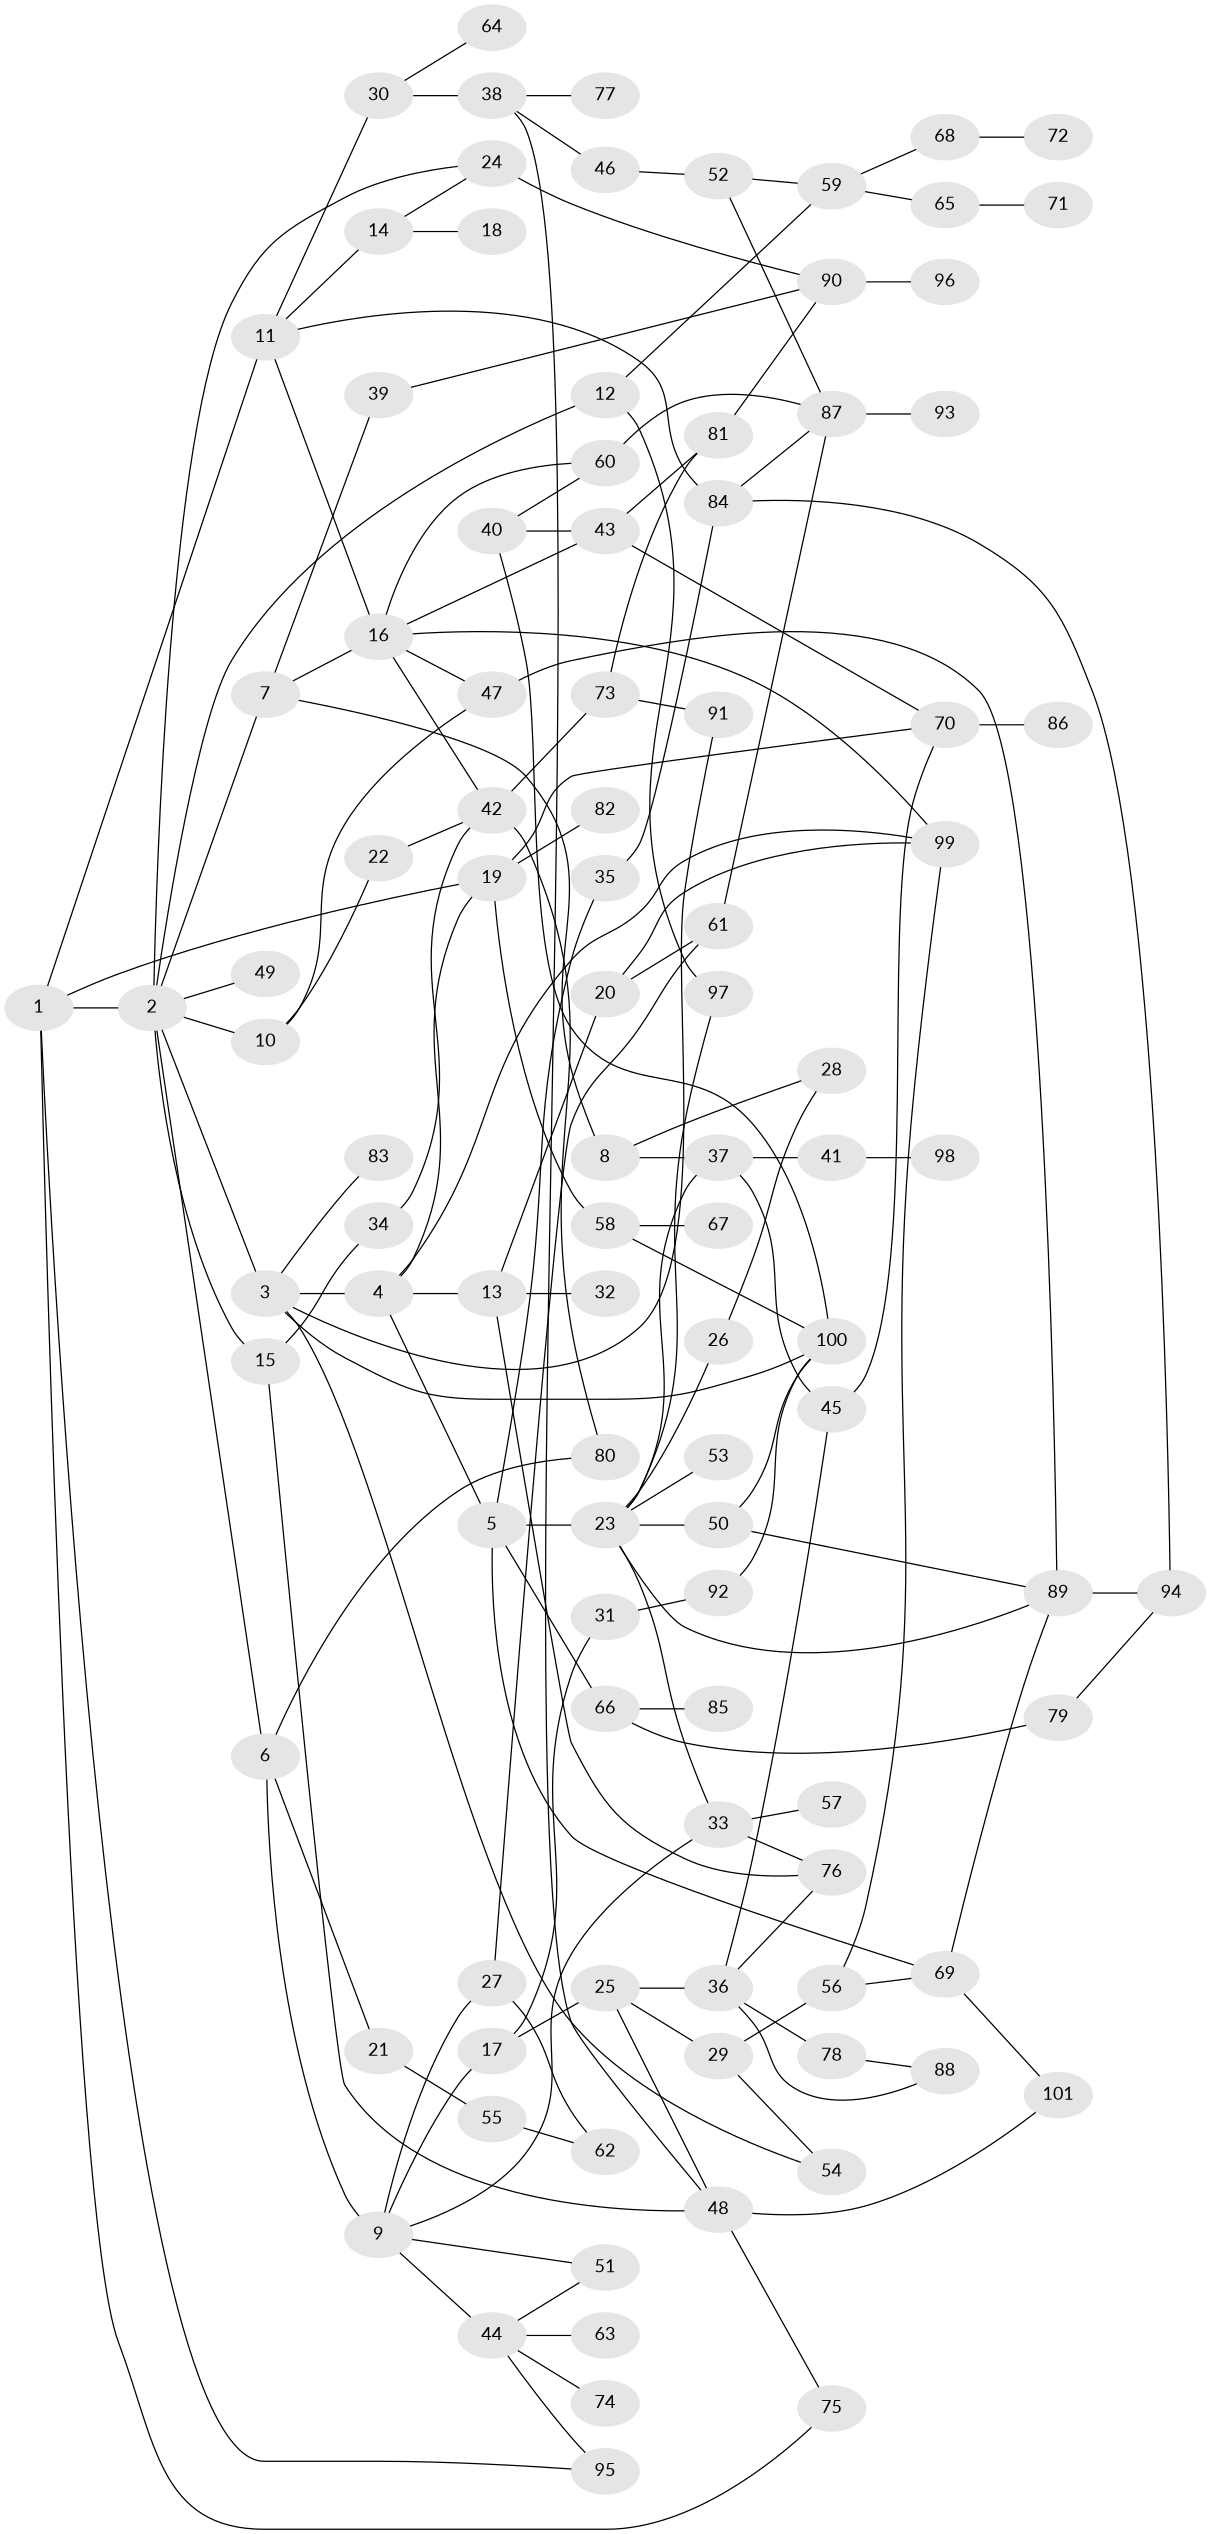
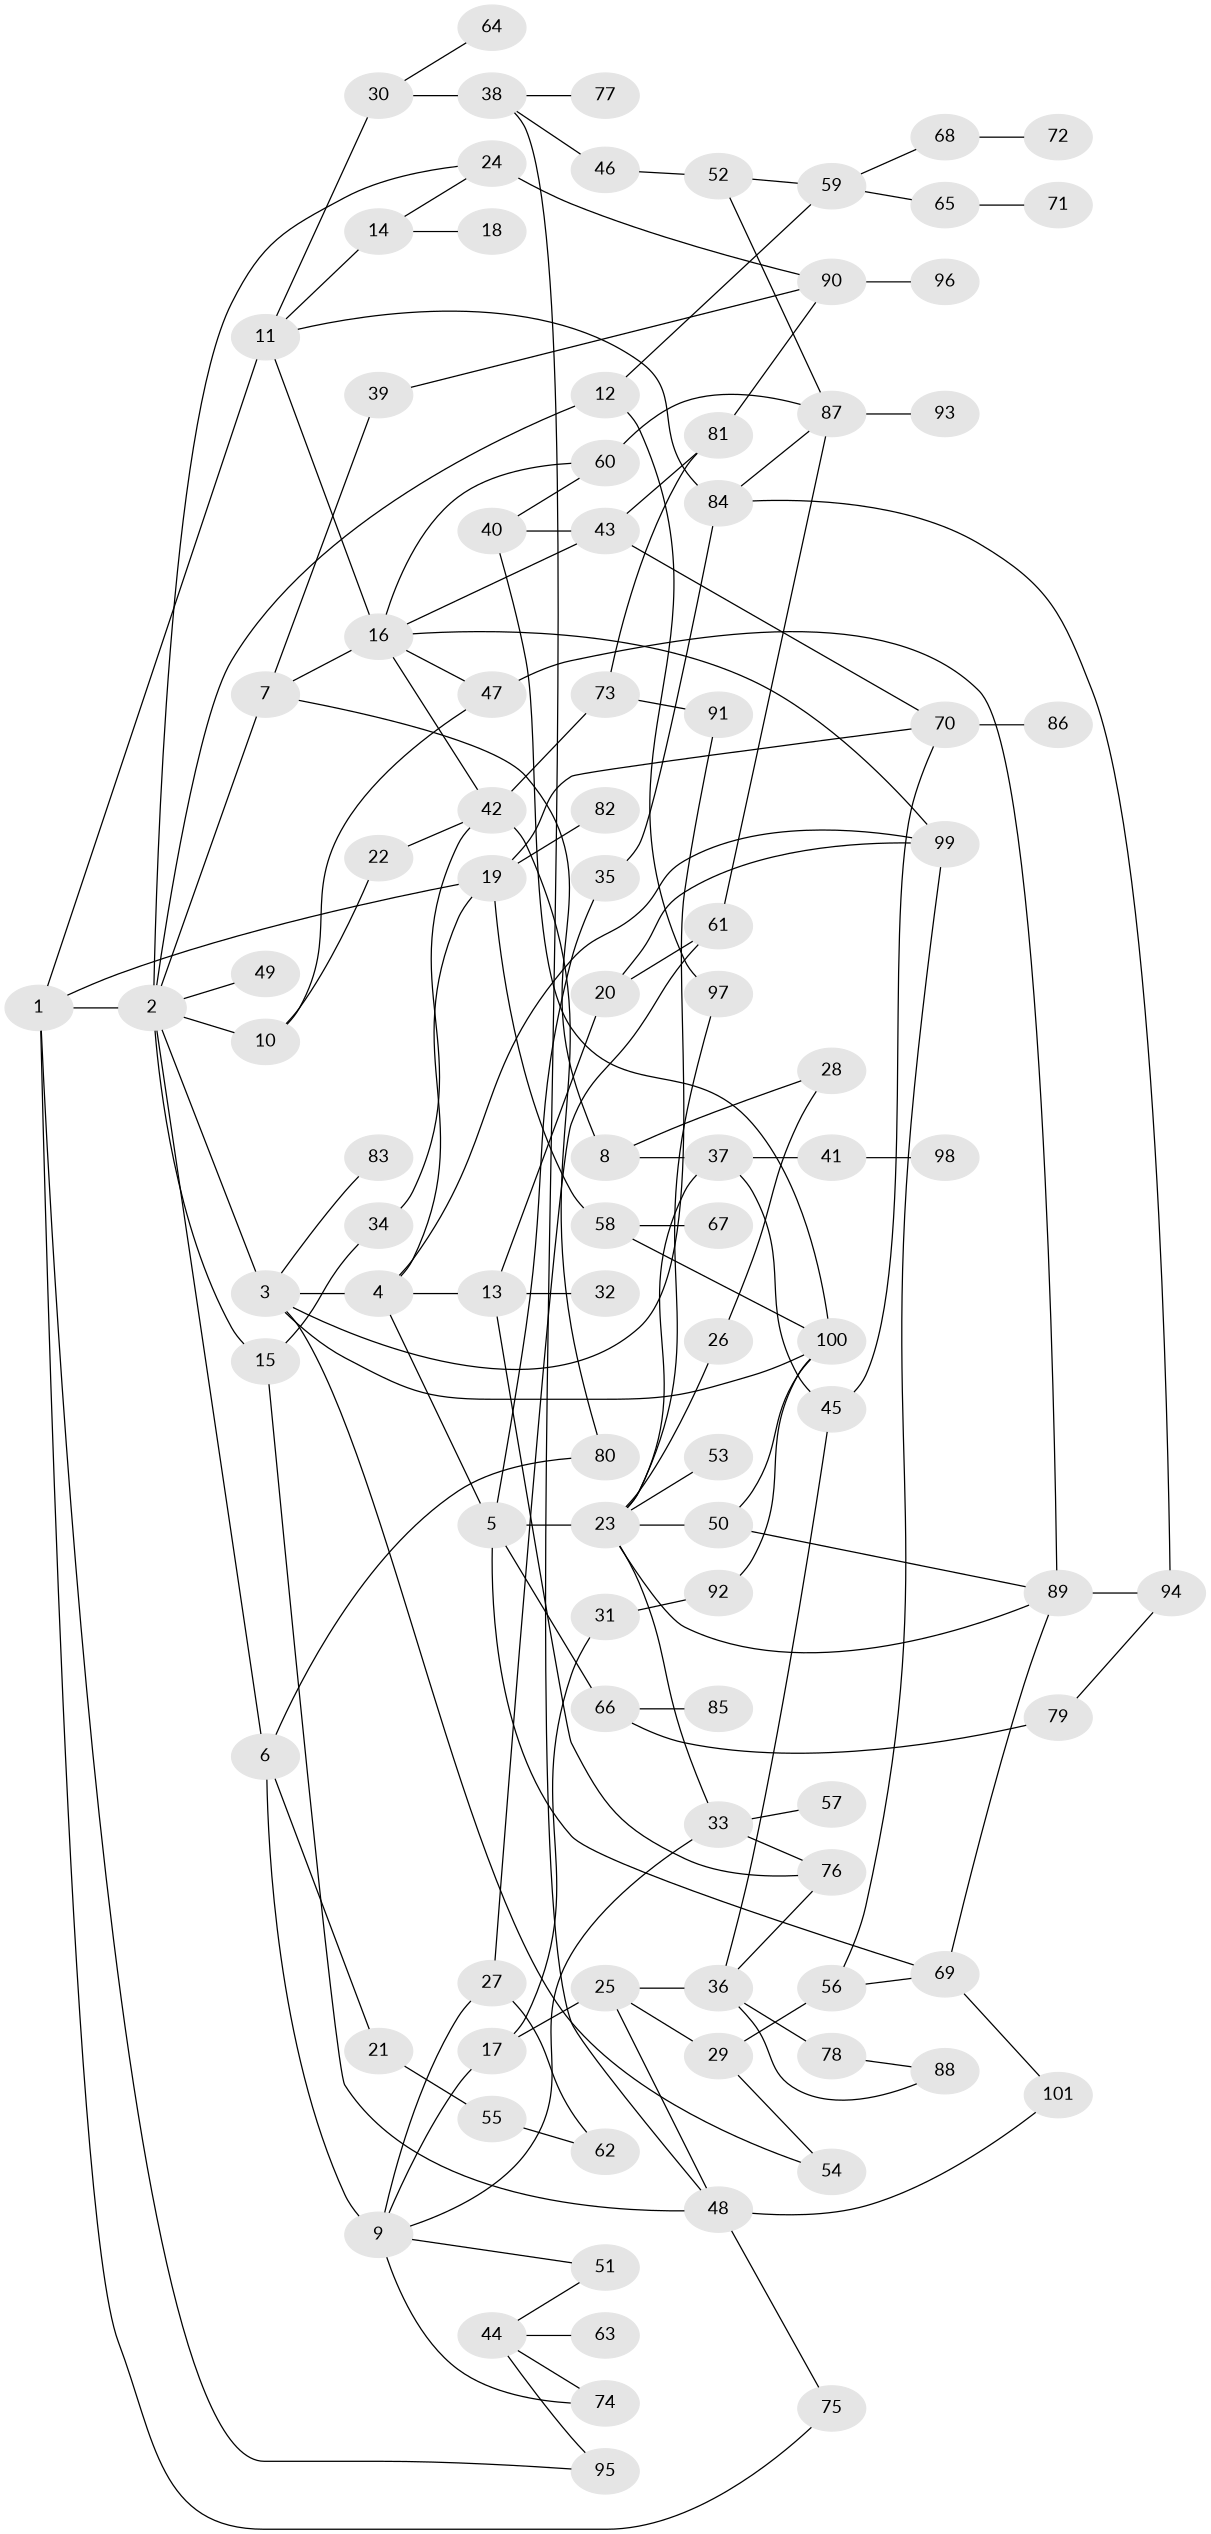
  graph {
    fontname=Lato
    rankdir=LR
    node [color=gray90 fontname=Lato style=filled]
    edge [fontname=Lato]
    1
    2
    11
    19
    75
    95
    3
    6
    7
    10
    12
    15
    24
    49
    16
    14
    30
    84
    58
    70
    82
    4
    54
    83
    91
    100
    9
    21
    80
    8
    39
    22
    47
    59
    97
    34
    48
    90
    5
    13
    99
    23
    35
    66
    69
    20
    32
    76
    37
    33
    26
    50
    53
    89
    79
    85
    101
    17
    27
    44
    51
    55
    28
    42
    43
    60
    45
    41
    25
    31
    61
    62
    57
    63
    74
    18
    64
    38
    87
    94
    65
    68
    73
    81
    29
    36
    92
    67
    86
    96
    56
    78
    88
    40
    46
    77
    98
    52
    93
    71
    72
    1 -- 2
    1 -- 11
    1 -- 19
    1 -- 75
    1 -- 95
    2 -- 3
    2 -- 6
    2 -- 7
    2 -- 10
    2 -- 12
    2 -- 15
    2 -- 24
    2 -- 49
    11 -- 16
    11 -- 14
    11 -- 30
    11 -- 84
    19 -- 58
    19 -- 70
    19 -- 82
    3 -- 4
    3 -- 54
    3 -- 83
    3 -- 91
    3 -- 100
    6 -- 9
    6 -- 21
    6 -- 80
    7 -- 16
    7 -- 8
    7 -- 39
    10 -- 22
    10 -- 47
    12 -- 59
    12 -- 97
    15 -- 34
    15 -- 48
    24 -- 90
    16 -- 47
    16 -- 99
    16 -- 42
    16 -- 43
    16 -- 60
    14 -- 24
    14 -- 18
    30 -- 64
    30 -- 38
    84 -- 87
    84 -- 94
    58 -- 100
    58 -- 67
    70 -- 86
    4 -- 19
    4 -- 5
    4 -- 13
    4 -- 99
    9 -- 33
    9 -- 17
    9 -- 27
-   9 -- 44
+   9 -- 74
    9 -- 51
    21 -- 55
    8 -- 37
    8 -- 28
    39 -- 90
    22 -- 42
    47 -- 89
    59 -- 65
    59 -- 68
    34 -- 42
    48 -- 75
    48 -- 101
    90 -- 96
    5 -- 23
    5 -- 35
    5 -- 66
    5 -- 69
    13 -- 20
    13 -- 32
    13 -- 76
    23 -- 97
    23 -- 37
    23 -- 33
    23 -- 26
    23 -- 50
    23 -- 53
    23 -- 89
    35 -- 84
    66 -- 79
    66 -- 85
    69 -- 89
    69 -- 101
    20 -- 99
    20 -- 61
    37 -- 45
    37 -- 41
    33 -- 76
    33 -- 57
    26 -- 28
    50 -- 100
    50 -- 89
    89 -- 94
    79 -- 94
    17 -- 25
    17 -- 31
    27 -- 61
    27 -- 62
    44 -- 95
    44 -- 51
    44 -- 63
    44 -- 74
    55 -- 62
    42 -- 80
    42 -- 73
    43 -- 70
    43 -- 81
    60 -- 87
    45 -- 70
    41 -- 98
    25 -- 48
    25 -- 29
    25 -- 36
    31 -- 92
    61 -- 87
    38 -- 48
    38 -- 46
    38 -- 77
    87 -- 93
    65 -- 71
    68 -- 72
    73 -- 91
    73 -- 81
    81 -- 90
    29 -- 54
    29 -- 56
    36 -- 76
    36 -- 45
    36 -- 78
    36 -- 88
    92 -- 100
    56 -- 99
    56 -- 69
    78 -- 88
    40 -- 100
    40 -- 43
    40 -- 60
    46 -- 52
    52 -- 59
    52 -- 87
  }
